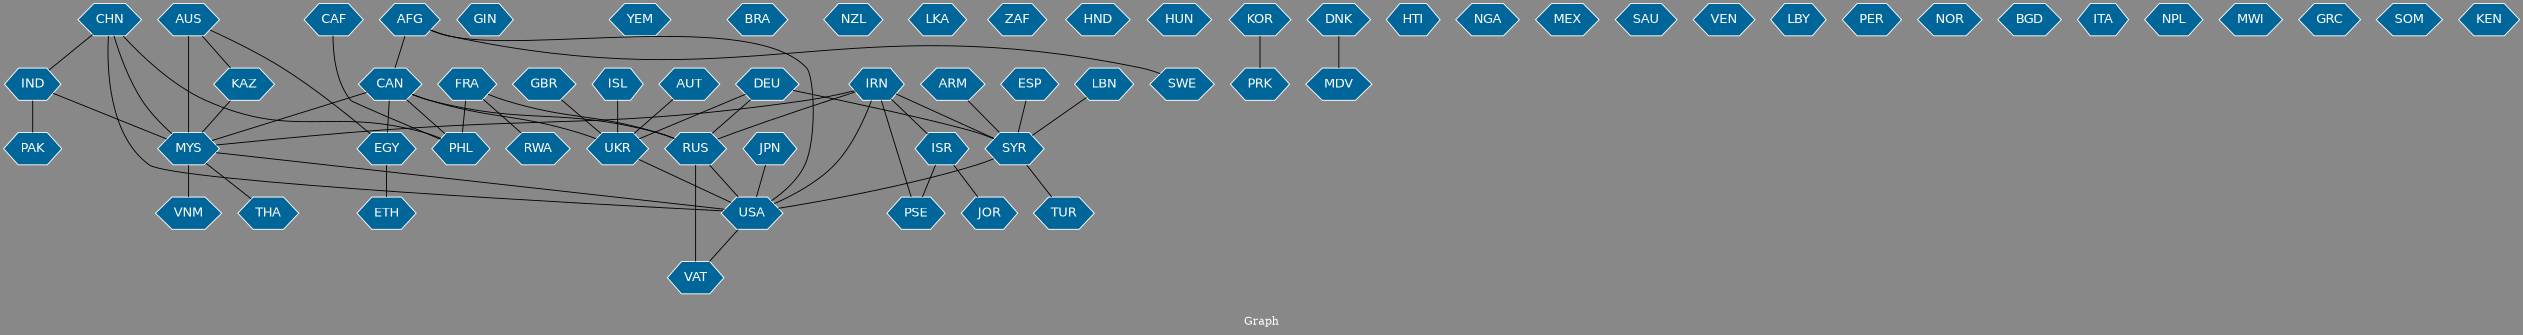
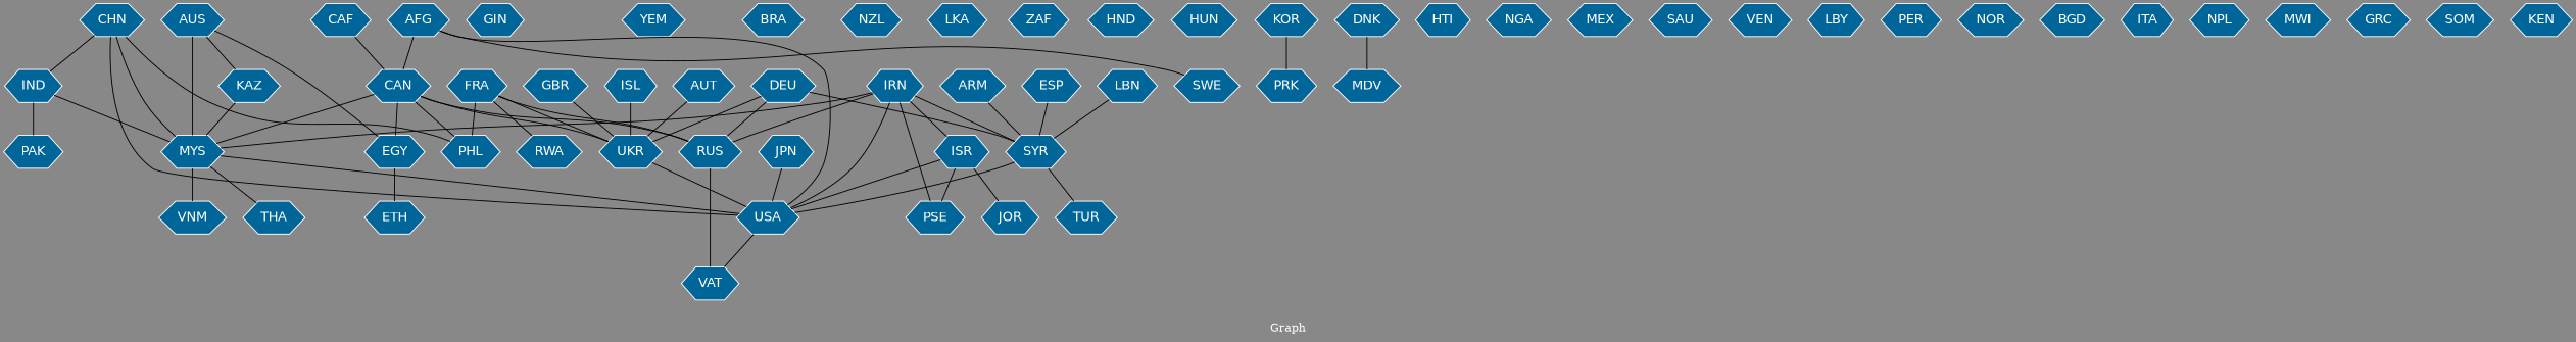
  graph {
    bgcolor="#888888"
    fontcolor=white
    fontsize=12
    label="Graph"
    node [color=white fillcolor="#006699" fontcolor=white fontname=Helvetica shape=hexagon style=filled]
    edge [arrowhead=open color=black fontcolor=white fontname=Courier fontsize=12 weight=1]
    n1 [label=CAF]
    n2 [label=CAN]
    n3 [label=RUS]
    n4 [label=UKR]
    n5 [label=MYS]
    n6 [label=EGY]
    n7 [label=PHL]
    n8 [label=RWA]
    n9 [label=USA]
    n10 [label=VAT]
    n11 [label=KAZ]
    n12 [label=THA]
    n13 [label=VNM]
    n14 [label=AUS]
    n15 [label=ETH]
    n16 [label=FRA]
    n17 [label=JPN]
    n18 [label=IND]
    n19 [label=PAK]
    n20 [label=CHN]
    n21 [label=GIN]
    n22 [label=YEM]
    n23 [label=BRA]
    n24 [label=GBR]
    n25 [label=AFG]
    n26 [label=SWE]
    n27 [label=NZL]
    n28 [label=LKA]
    n29 [label=TUR]
    n30 [label=ZAF]
    n31 [label=ISR]
    n32 [label=PSE]
    n33 [label=JOR]
    n34 [label=HND]
    n35 [label=IRN]
    n36 [label=SYR]
    n37 [label=HUN]
    n38 [label=PRK]
    n39 [label=DNK]
    n40 [label=MDV]
    n41 [label=HTI]
    n42 [label=NGA]
    n43 [label=MEX]
    n44 [label=SAU]
    n45 [label=VEN]
    n46 [label=LBY]
    n47 [label=PER]
    n48 [label=ISL]
    n49 [label=DEU]
    n50 [label=ESP]
    n51 [label=LBN]
    n52 [label=AUT]
    n53 [label=KOR]
    n54 [label=NOR]
    n55 [label=BGD]
    n56 [label=ITA]
    n57 [label=NPL]
    n58 [label=MWI]
    n59 [label=ARM]
    n60 [label=GRC]
    n61 [label=SOM]
    n62 [label=KEN]
-   n1 -- n7
+   n1 -- n2
    n2 -- n3 [weight=3]
    n2 -- n4
    n2 -- n5 [weight=7]
    n2 -- n6 [weight=6]
    n2 -- n7
-   n3 -- n9 [weight=4]
+   n31 -- n9 [weight=4]
    n3 -- n10 [weight=50]
    n4 -- n9 [weight=5]
    n5 -- n9
    n5 -- n12
    n5 -- n13 [weight=2]
    n6 -- n15
    n9 -- n10
    n11 -- n5
    n14 -- n5 [weight=8]
    n14 -- n6
    n14 -- n11
    n16 -- n3
+   n16 -- n4
    n16 -- n7
    n16 -- n8
    n17 -- n9
    n18 -- n5 [weight=7]
    n18 -- n19
    n20 -- n5 [weight=8]
    n20 -- n7
    n20 -- n9
    n20 -- n18 [weight=4]
    n24 -- n4
    n25 -- n2 [weight=3]
    n25 -- n9
    n25 -- n26
    n31 -- n32 [weight=3]
    n31 -- n33
    n35 -- n3
    n35 -- n5 [weight=2]
    n35 -- n9
    n35 -- n31
    n35 -- n32
    n35 -- n36
    n36 -- n9 [weight=2]
    n36 -- n29
    n39 -- n40
    n48 -- n4
    n49 -- n3
    n49 -- n4 [weight=2]
    n49 -- n36
    n50 -- n36
    n51 -- n36
    n52 -- n4
    n53 -- n38
    n59 -- n36
  }
